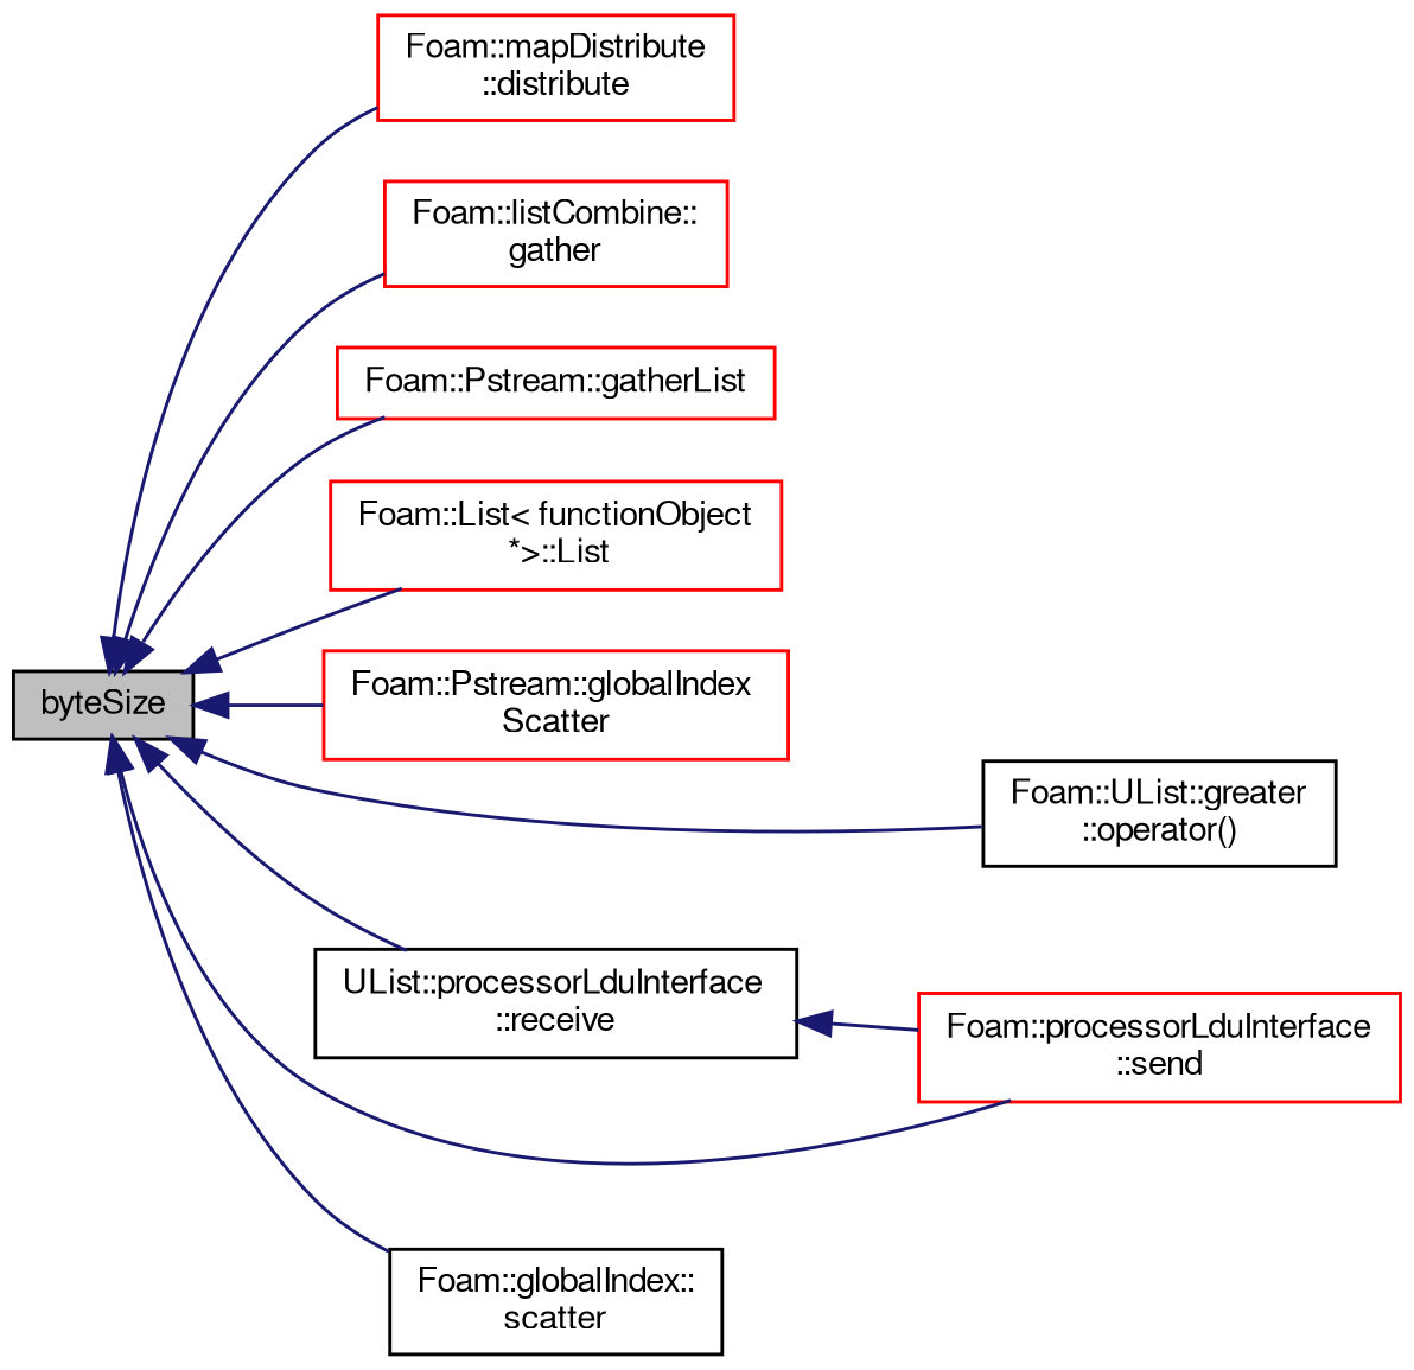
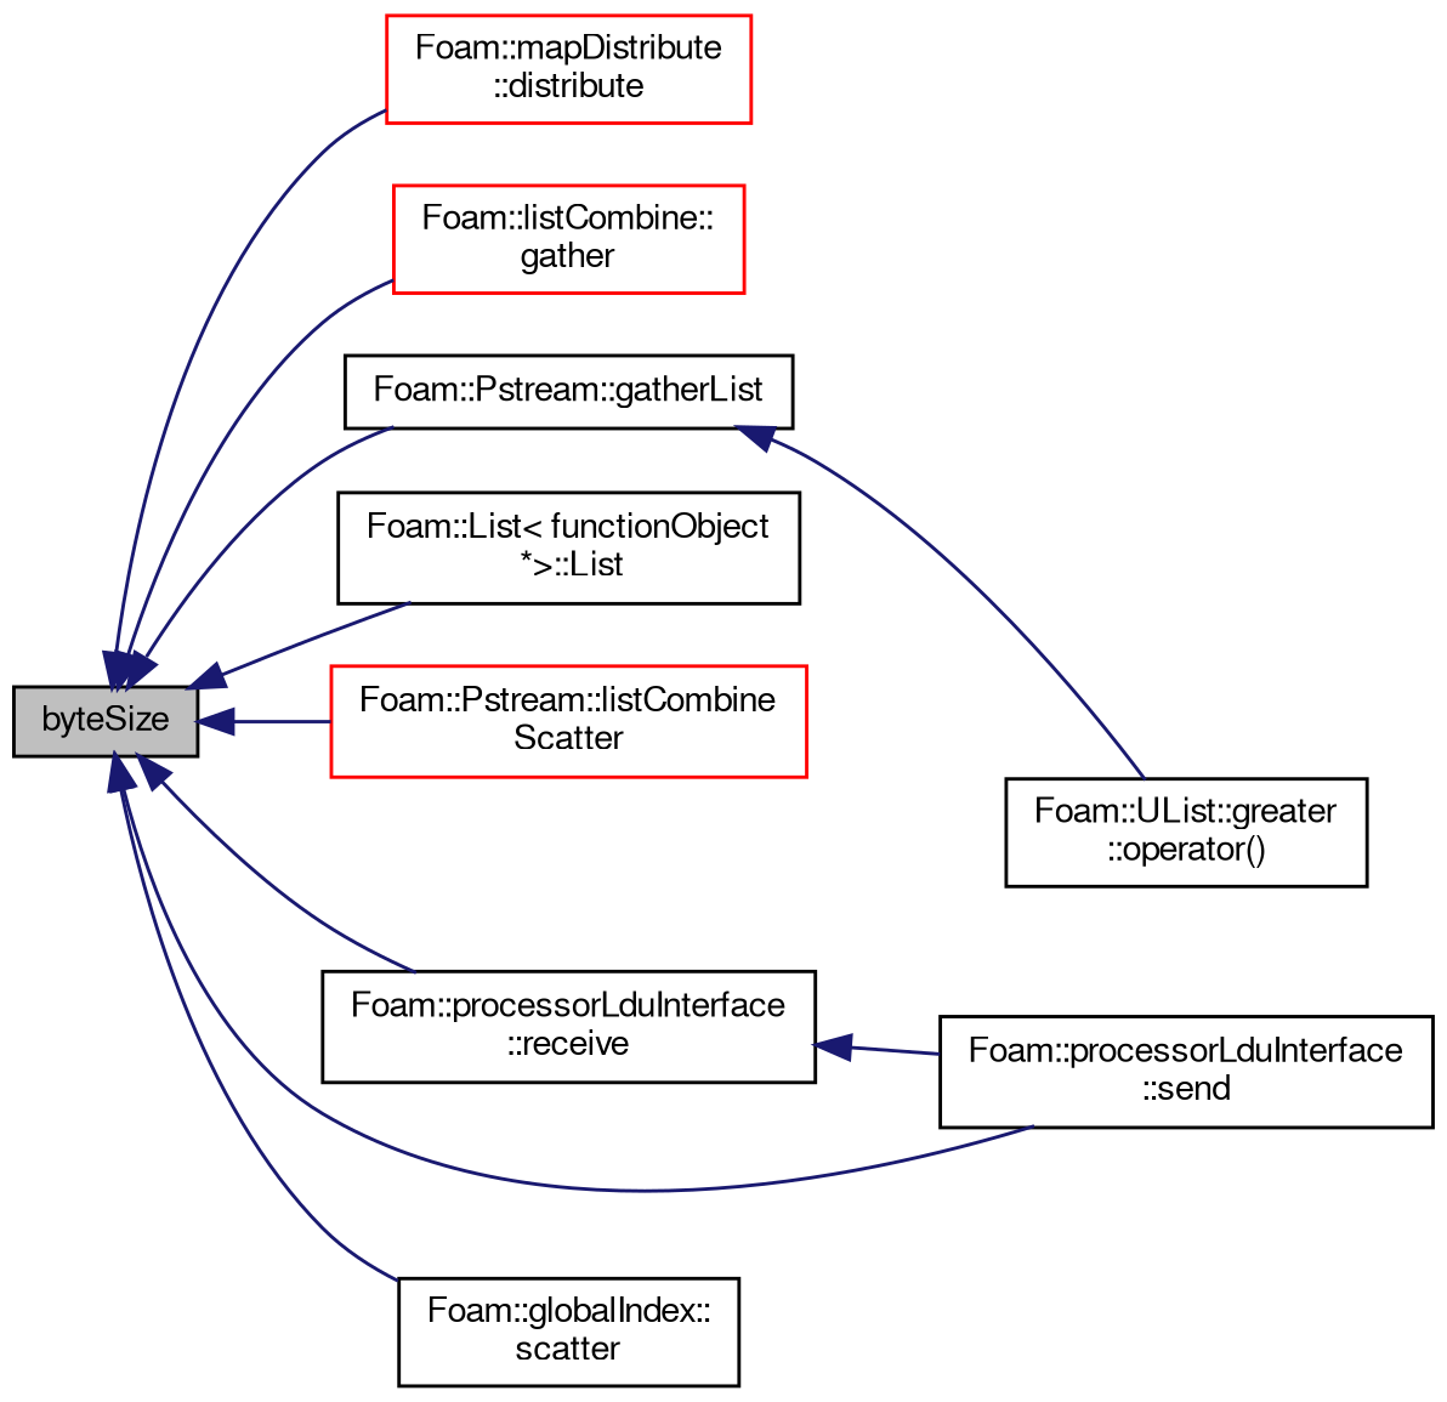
  digraph {
    rankdir=LR
    node [color=black fontname=FreeSans fontsize=10 shape=record]
    edge [color=midnightblue dir=back fontname=FreeSans fontsize=10 labelfontname=FreeSans labelfontsize=10 style=solid]
    n1 [fillcolor=grey75 fontcolor=black height=0.2 label=byteSize style=filled width=0.4]
    n2 [color=red height=0.2 label="Foam::mapDistribute\l::distribute" width=0.4]
    n3 [color=red height=0.2 label="Foam::listCombine::\lgather" width=0.4]
-   n4 [color=red height=0.2 label="Foam::Pstream::gatherList" width=0.4]
-   n5 [color=red height=0.2 label="Foam::List\< functionObject\l *\>::List" width=0.4]
-   n6 [color=red height=0.2 label="Foam::Pstream::globalIndex\lScatter" width=0.4]
+   n4 [height=0.2 label="Foam::Pstream::gatherList" width=0.4]
+   n5 [height=0.2 label="Foam::List\< functionObject\l *\>::List" width=0.4]
+   n6 [color=red height=0.2 label="Foam::Pstream::listCombine\lScatter" width=0.4]
    n7 [height=0.2 label="Foam::UList::greater\l::operator()" width=0.4]
-   n8 [height=0.2 label="UList::processorLduInterface\l::receive" width=0.4]
-   n9 [color=red height=0.2 label="Foam::processorLduInterface\l::send" width=0.4]
+   n8 [height=0.2 label="Foam::processorLduInterface\l::receive" width=0.4]
+   n9 [height=0.2 label="Foam::processorLduInterface\l::send" width=0.4]
    n10 [height=0.2 label="Foam::globalIndex::\lscatter" width=0.4]
    n1 -> n2
    n1 -> n3
    n1 -> n4
    n1 -> n5
    n1 -> n6
-   n1 -> n7
+   n4 -> n7
    n1 -> n8
    n1 -> n9
    n1 -> n10
    n8 -> n9
  }
